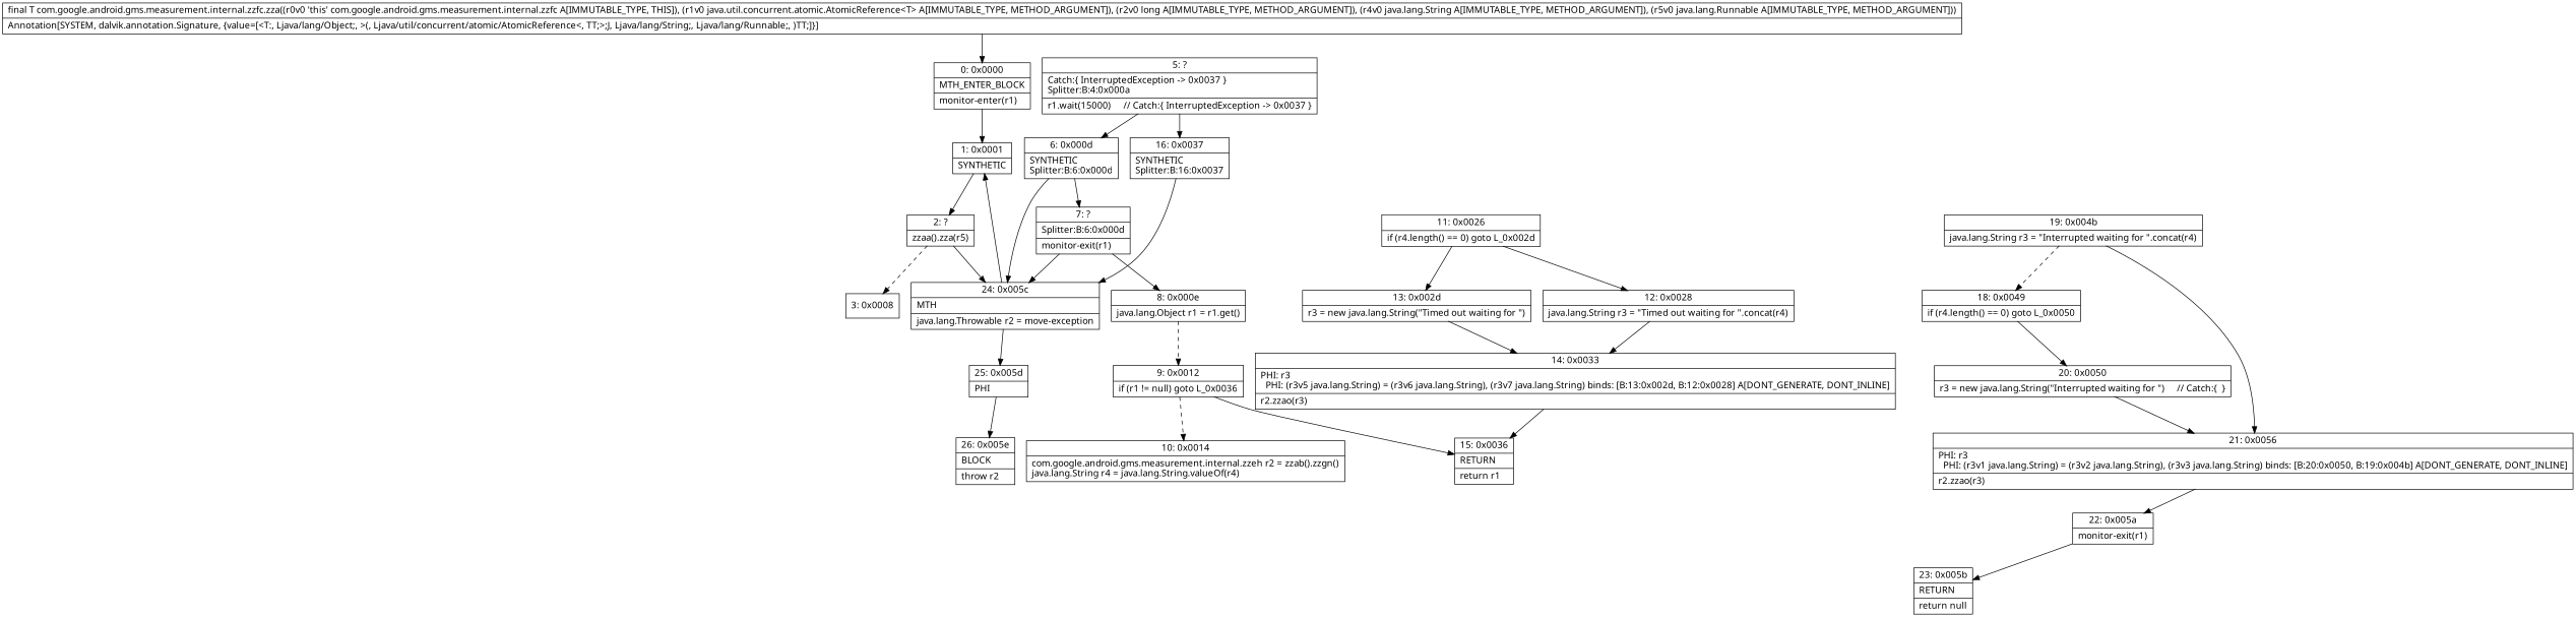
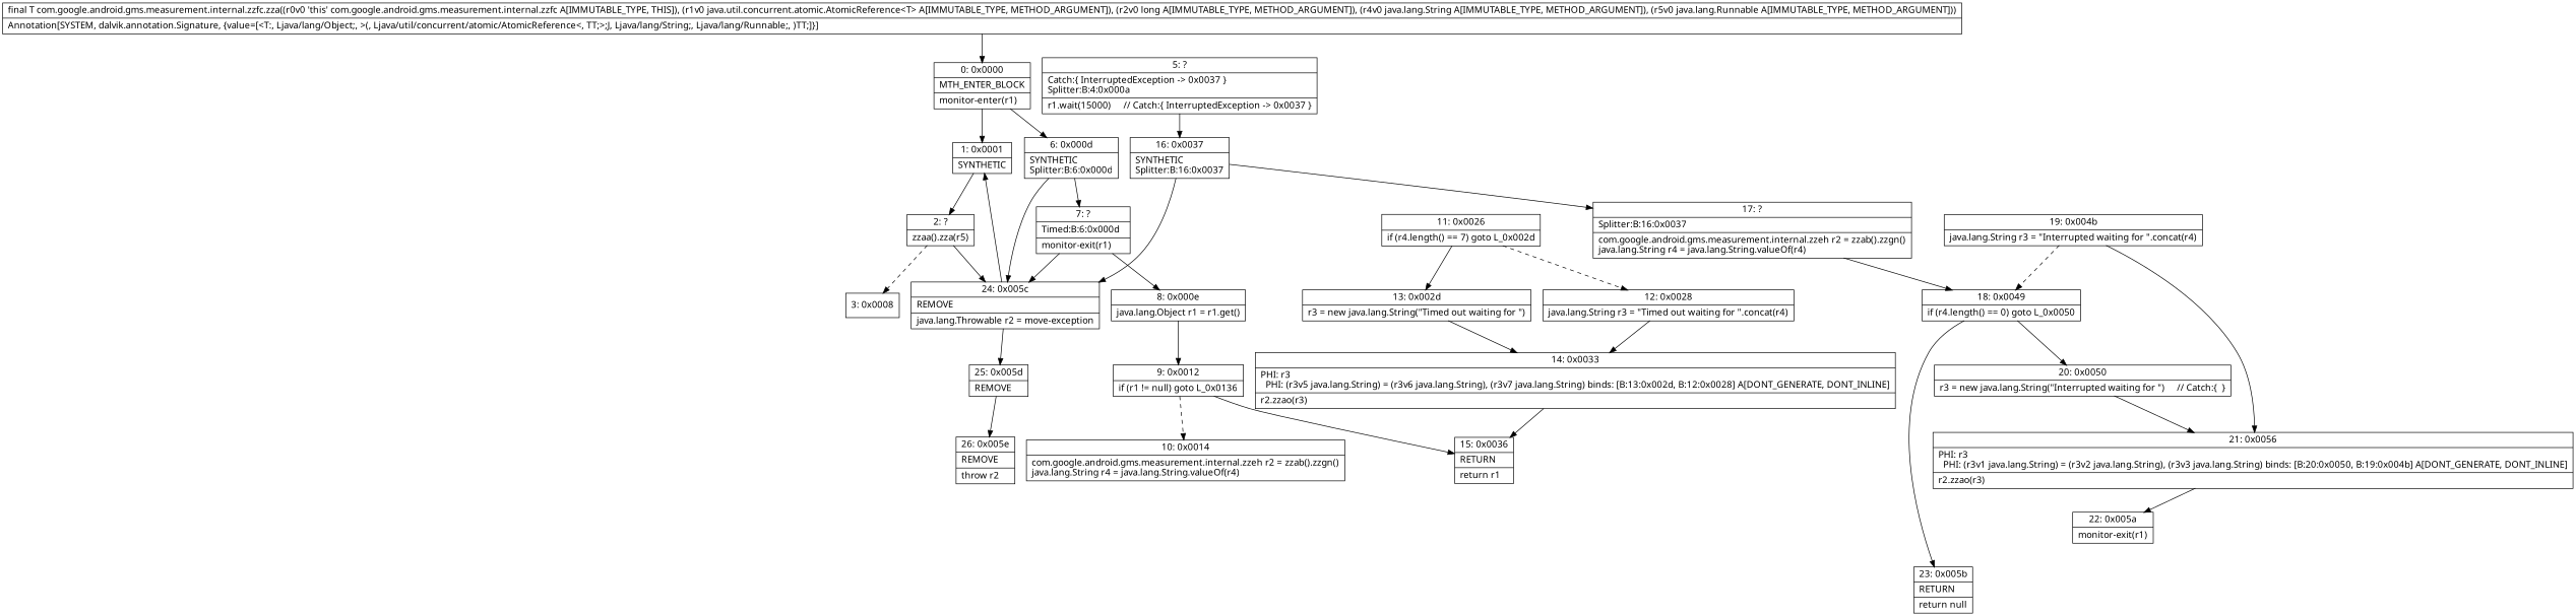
  digraph {
    fontname="Noto Sans"
    node [fontname="Noto Sans" shape=record]
    edge [fontname="Noto Sans"]
    n1 [label="{0\:\ 0x0000|MTH_ENTER_BLOCK\l|monitor\-enter(r1)\l}"]
    n2 [label="{1\:\ 0x0001|SYNTHETIC\l}"]
    n3 [label="{2\:\ ?|zzaa().zza(r5)\l}"]
-   n4 [label="{24\:\ 0x005c|MTH\l|java.lang.Throwable r2 = move\-exception\l}"]
+   n4 [label="{24\:\ 0x005c|REMOVE\l|java.lang.Throwable r2 = move\-exception\l}"]
    n5 [label="{3\:\ 0x0008}"]
-   n6 [label="{25\:\ 0x005d|PHI\l}"]
+   n6 [label="{25\:\ 0x005d|REMOVE\l}"]
    n7 [label="{5\:\ ?|Catch:\{ InterruptedException \-\> 0x0037 \}\lSplitter:B:4:0x000a\l|r1.wait(15000)     \/\/ Catch:\{ InterruptedException \-\> 0x0037 \}\l}"]
    n8 [label="{16\:\ 0x0037|SYNTHETIC\lSplitter:B:16:0x0037\l}"]
    n9 [label="{6\:\ 0x000d|SYNTHETIC\lSplitter:B:6:0x000d\l}"]
-   n11 [label="{7\:\ ?|Splitter:B:6:0x000d\l|monitor\-exit(r1)\l}"]
+   n10 [label="{17\:\ ?|Splitter:B:16:0x0037\l|com.google.android.gms.measurement.internal.zzeh r2 = zzab().zzgn()\ljava.lang.String r4 = java.lang.String.valueOf(r4)\l}"]
+   n11 [label="{7\:\ ?|Timed:B:6:0x000d\l|monitor\-exit(r1)\l}"]
    n12 [label="{8\:\ 0x000e|java.lang.Object r1 = r1.get()\l}"]
-   n13 [label="{9\:\ 0x0012|if (r1 != null) goto L_0x0036\l}"]
+   n13 [label="{9\:\ 0x0012|if (r1 != null) goto L_0x0136\l}"]
    n14 [label="{10\:\ 0x0014|com.google.android.gms.measurement.internal.zzeh r2 = zzab().zzgn()\ljava.lang.String r4 = java.lang.String.valueOf(r4)\l}"]
    n15 [label="{15\:\ 0x0036|RETURN\l|return r1\l}"]
-   n16 [label="{11\:\ 0x0026|if (r4.length() == 0) goto L_0x002d\l}"]
+   n16 [label="{11\:\ 0x0026|if (r4.length() == 7) goto L_0x002d\l}"]
    n17 [label="{12\:\ 0x0028|java.lang.String r3 = \"Timed out waiting for \".concat(r4)\l}"]
    n18 [label="{13\:\ 0x002d|r3 = new java.lang.String(\"Timed out waiting for \")\l}"]
    n19 [label="{14\:\ 0x0033|PHI: r3 \l  PHI: (r3v5 java.lang.String) = (r3v6 java.lang.String), (r3v7 java.lang.String) binds: [B:13:0x002d, B:12:0x0028] A[DONT_GENERATE, DONT_INLINE]\l|r2.zzao(r3)\l}"]
    n20 [label="{18\:\ 0x0049|if (r4.length() == 0) goto L_0x0050\l}"]
    n21 [label="{20\:\ 0x0050|r3 = new java.lang.String(\"Interrupted waiting for \")     \/\/ Catch:\{  \}\l}"]
    n22 [label="{19\:\ 0x004b|java.lang.String r3 = \"Interrupted waiting for \".concat(r4)\l}"]
    n23 [label="{21\:\ 0x0056|PHI: r3 \l  PHI: (r3v1 java.lang.String) = (r3v2 java.lang.String), (r3v3 java.lang.String) binds: [B:20:0x0050, B:19:0x004b] A[DONT_GENERATE, DONT_INLINE]\l|r2.zzao(r3)\l}"]
    n24 [label="{22\:\ 0x005a|monitor\-exit(r1)\l}"]
    n25 [label="{23\:\ 0x005b|RETURN\l|return null\l}"]
-   n26 [label="{26\:\ 0x005e|BLOCK\l|throw r2\l}"]
+   n26 [label="{26\:\ 0x005e|REMOVE\l|throw r2\l}"]
    n27 [label="{final T com.google.android.gms.measurement.internal.zzfc.zza((r0v0 'this' com.google.android.gms.measurement.internal.zzfc A[IMMUTABLE_TYPE, THIS]), (r1v0 java.util.concurrent.atomic.AtomicReference\<T\> A[IMMUTABLE_TYPE, METHOD_ARGUMENT]), (r2v0 long A[IMMUTABLE_TYPE, METHOD_ARGUMENT]), (r4v0 java.lang.String A[IMMUTABLE_TYPE, METHOD_ARGUMENT]), (r5v0 java.lang.Runnable A[IMMUTABLE_TYPE, METHOD_ARGUMENT]))  | Annotation[SYSTEM, dalvik.annotation.Signature, \{value=[\<T:, Ljava\/lang\/Object;, \>(, Ljava\/util\/concurrent\/atomic\/AtomicReference\<, TT;\>;J, Ljava\/lang\/String;, Ljava\/lang\/Runnable;, )TT;]\}]\l}"]
    n1 -> n2
    n2 -> n3
    n3 -> n4
    n3 -> n5 [style=dashed]
    n4 -> n2
    n4 -> n6
    n6 -> n26
    n7 -> n8
-   n7 -> n9
+   n1 -> n9
    n8 -> n4
+   n8 -> n10
    n9 -> n4
    n9 -> n11
+   n10 -> n20
    n11 -> n4
    n11 -> n12
-   n12 -> n13 [style=dashed]
+   n12 -> n13
    n13 -> n14 [style=dashed]
    n13 -> n15
-   n16 -> n17 [style=solid]
+   n16 -> n17 [style=dashed]
    n16 -> n18
    n17 -> n19
    n18 -> n19
    n19 -> n15
    n20 -> n21
    n21 -> n23
    n22 -> n20 [style=dashed]
    n22 -> n23
    n23 -> n24
-   n24 -> n25
+   n20 -> n25
    n27 -> n1
  }
